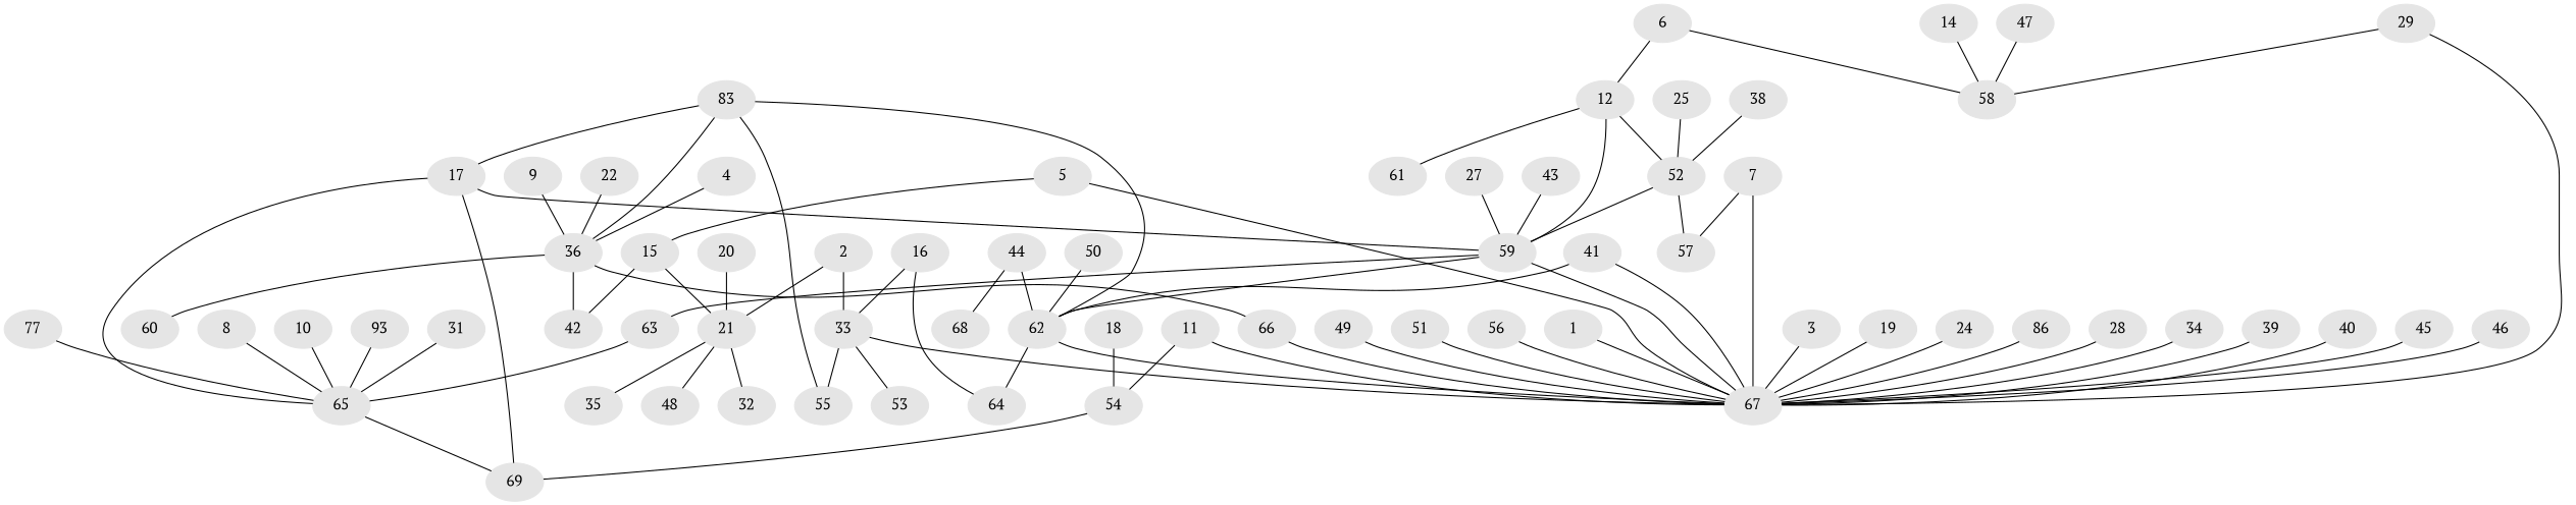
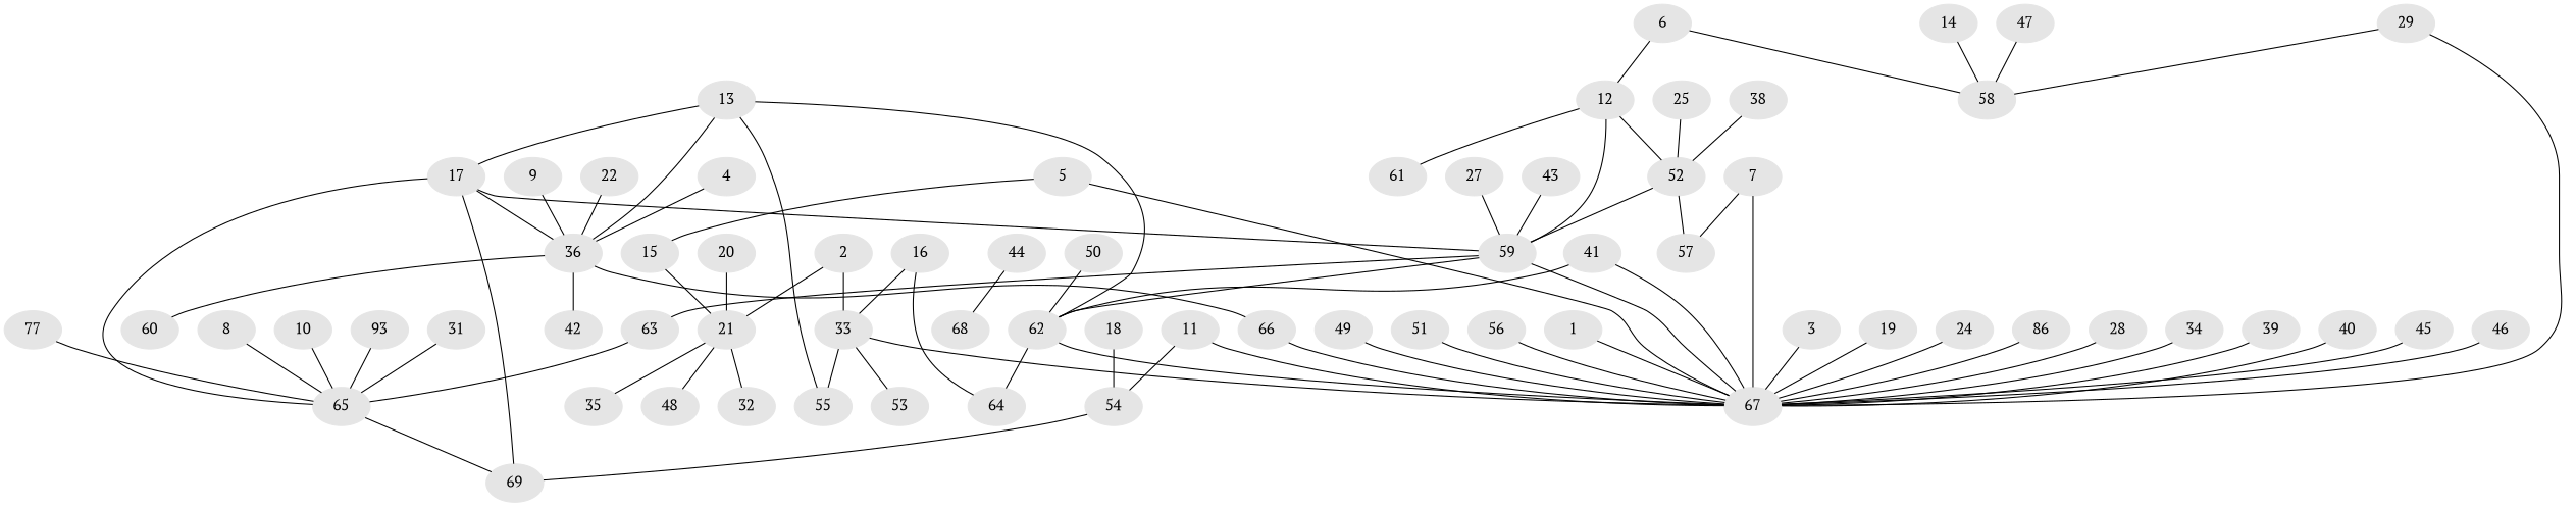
  graph {
    fontname="PT Serif"
    node [color=gray90 fontname="PT Serif" style=filled]
    edge [fontname="PT Serif" weight=1.0]
    1
    67
    2
    21
    33
    32
    35
    48
    55
    53
    3
    4
    36
    42
    60
    66
    5
    15
    6
    12
    58
    52
    59
    61
    17
    65
    69
    7
    57
    8
    9
    10
    11
    54
    62
    63
-   13 [label=83]
+   13
    64
    14
    16
    18
    19
    20
    22
    n45 [label=93]
    24
    25
    n48 [label=86]
    27
    28
    29
    31
    34
    n54 [label=77]
    38
    39
    40
    41
    43
    44
    68
    45
    46
    47
    49
    50
    51
    56
    1 -- 67
    2 -- 21
    2 -- 33
    21 -- 32
    21 -- 35
    21 -- 48
    33 -- 67
    33 -- 55
    33 -- 53
    3 -- 67
    4 -- 36
    36 -- 42
    36 -- 60
    36 -- 66
    66 -- 67
    5 -- 67
    5 -- 15
    15 -- 21
-   15 -- 42
    6 -- 12
    6 -- 58
    12 -- 52
    12 -- 59
    12 -- 61
    52 -- 59
    52 -- 57
    59 -- 67
    59 -- 62
    59 -- 63
+   17 -- 36
    17 -- 59
    17 -- 65
    17 -- 69
    65 -- 69
    7 -- 67
    7 -- 57
    8 -- 65
    9 -- 36
    10 -- 65
    11 -- 67
    11 -- 54
    54 -- 69
    62 -- 67
    62 -- 64
    63 -- 65
    13 -- 55
    13 -- 36
    13 -- 17
    13 -- 62
    14 -- 58
    16 -- 33
    16 -- 64
    18 -- 54
    19 -- 67
    20 -- 21
    22 -- 36
    n45 -- 65
    24 -- 67
    25 -- 52
    n48 -- 67
    27 -- 59
    28 -- 67
    29 -- 67
    29 -- 58
    31 -- 65
    34 -- 67
    n54 -- 65
    38 -- 52
    39 -- 67
    40 -- 67
    41 -- 67
    41 -- 62
    43 -- 59
-   44 -- 62 [weight=2.0]
    44 -- 68
    45 -- 67
    46 -- 67
    47 -- 58
    49 -- 67
    50 -- 62
    51 -- 67
    56 -- 67
  }
